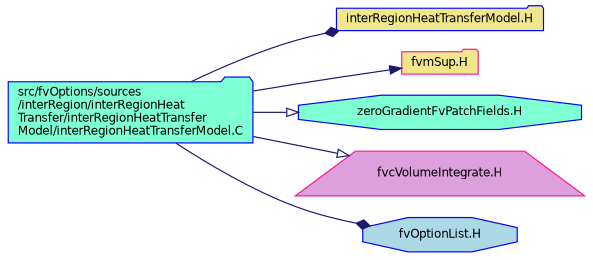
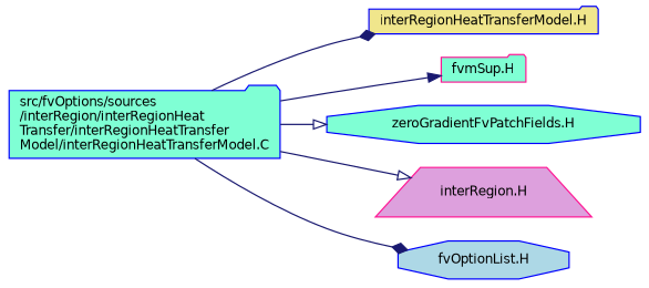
  digraph {
    rankdir=LR
    node [color=blue fillcolor=aquamarine fontname=Helvetica fontsize=10 shape=folder style=filled]
    edge [arrowhead=diamond color=midnightblue fontname=Helvetica fontsize=10 labelfontname=Helvetica labelfontsize=10 style=solid]
    n1 [fontcolor=black height=0.2 label="src/fvOptions/sources\l/interRegion/interRegionHeat\lTransfer/interRegionHeatTransfer\lModel/interRegionHeatTransferModel.C" width=0.4]
    n2 [fillcolor=khaki height=0.2 label="interRegionHeatTransferModel.H" width=0.4]
-   n3 [color=deeppink fillcolor=khaki height=0.2 label="fvmSup.H" width=0.4]
+   n3 [color=deeppink height=0.2 label="fvmSup.H" width=0.4]
    n4 [height=0.2 label="zeroGradientFvPatchFields.H" shape=octagon width=0.4]
-   n5 [color=deeppink fillcolor=plum height=0.2 label="fvcVolumeIntegrate.H" shape=trapezium width=0.4]
+   n5 [color=deeppink fillcolor=plum height=0.2 label="interRegion.H" shape=trapezium width=0.4]
    n6 [fillcolor=lightblue height=0.2 label="fvOptionList.H" shape=octagon width=0.4]
    n1 -> n2
    n1 -> n3 [arrowhead=normal]
    n1 -> n4 [arrowhead=onormal]
    n1 -> n5 [arrowhead=onormal]
    n1 -> n6
  }
